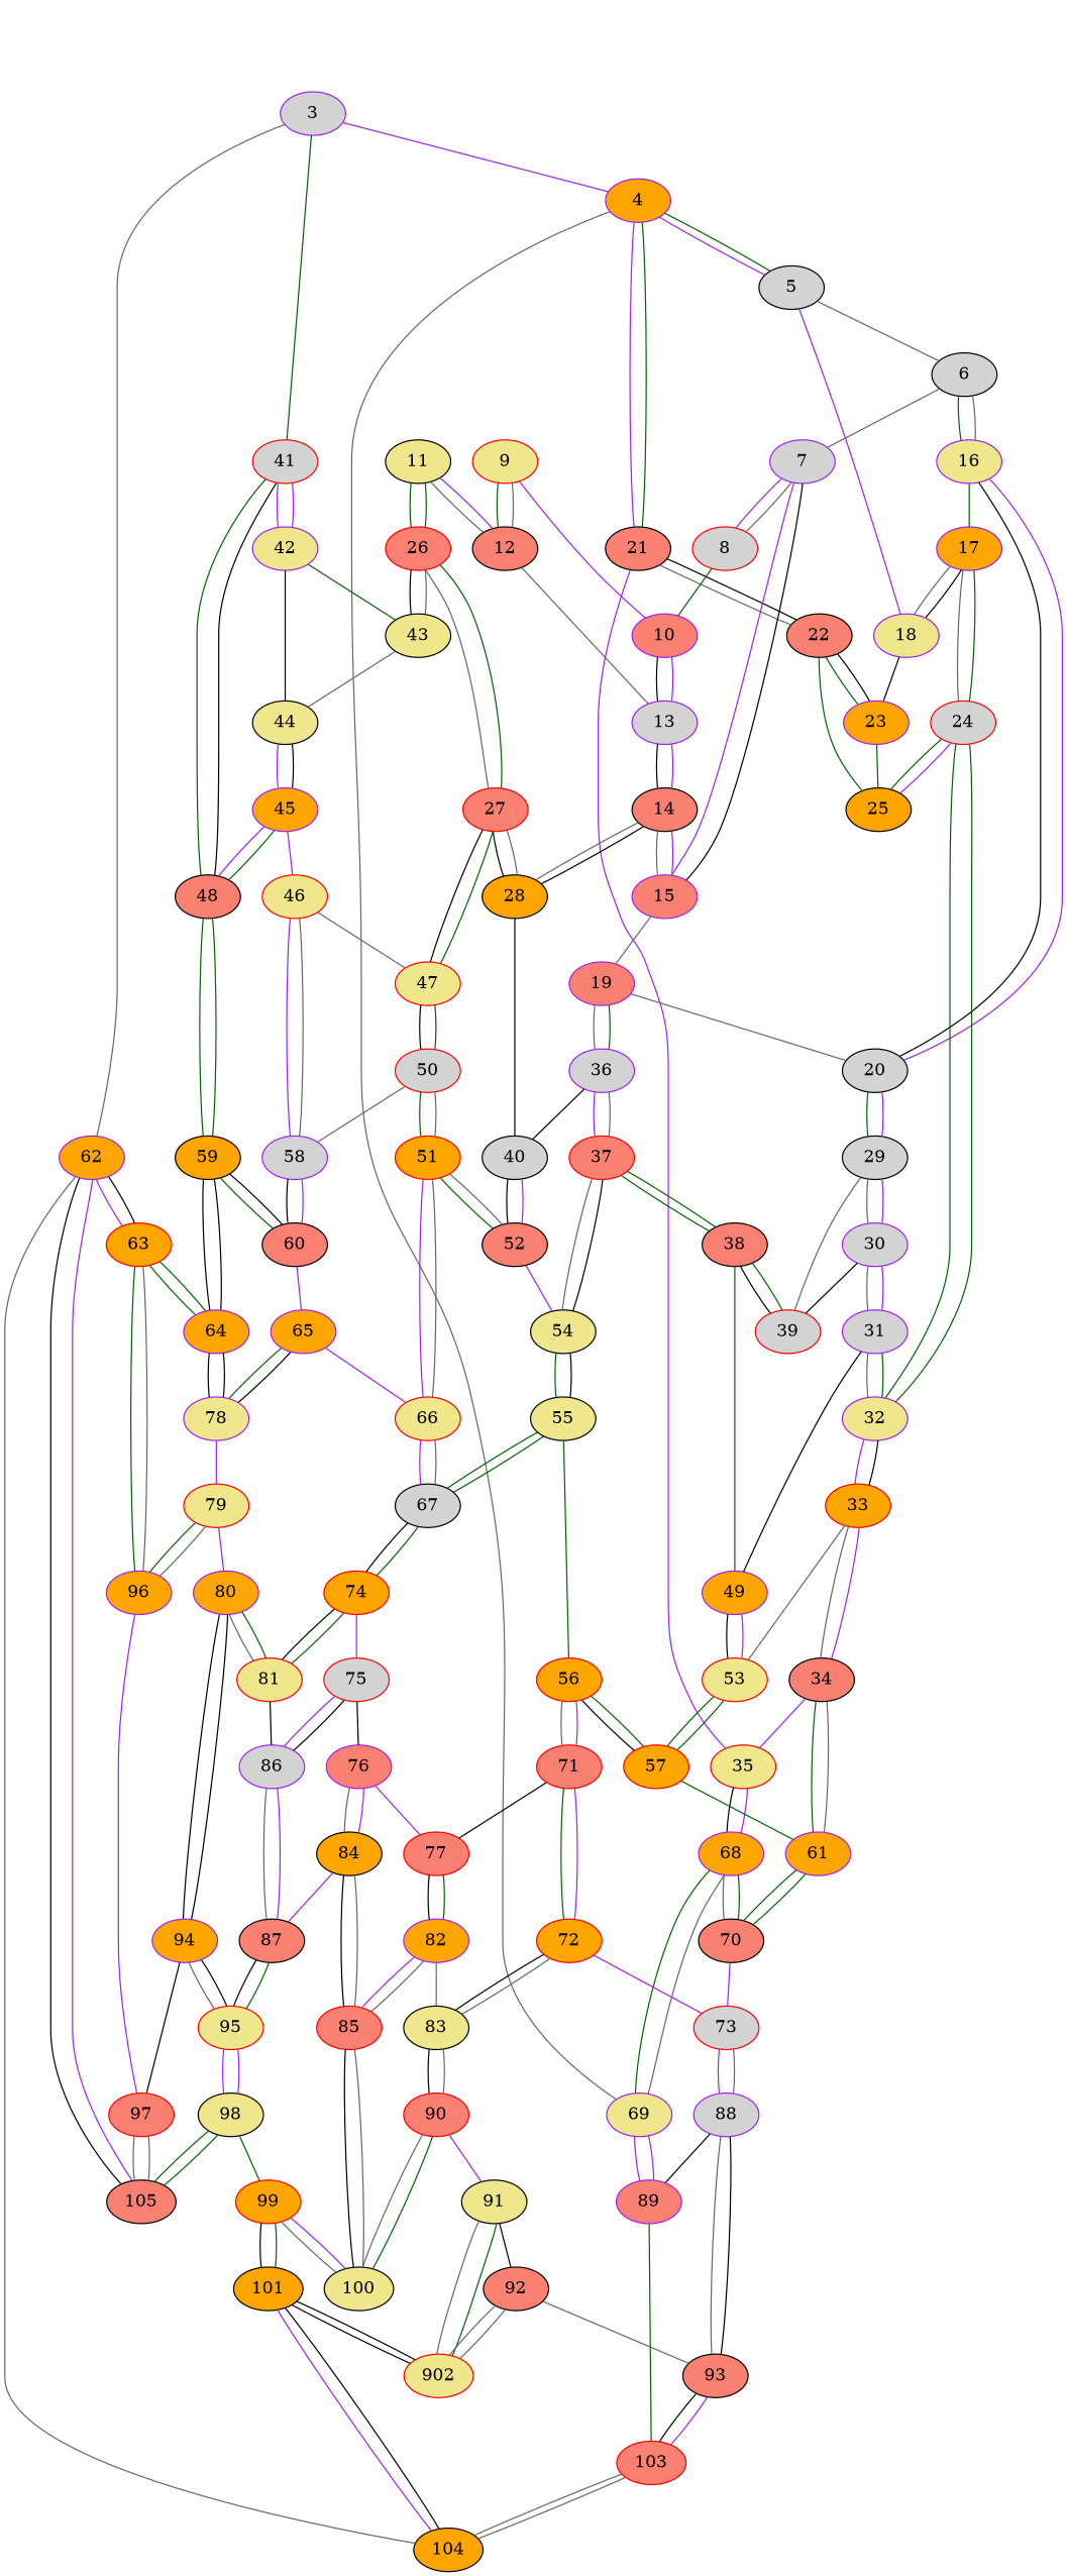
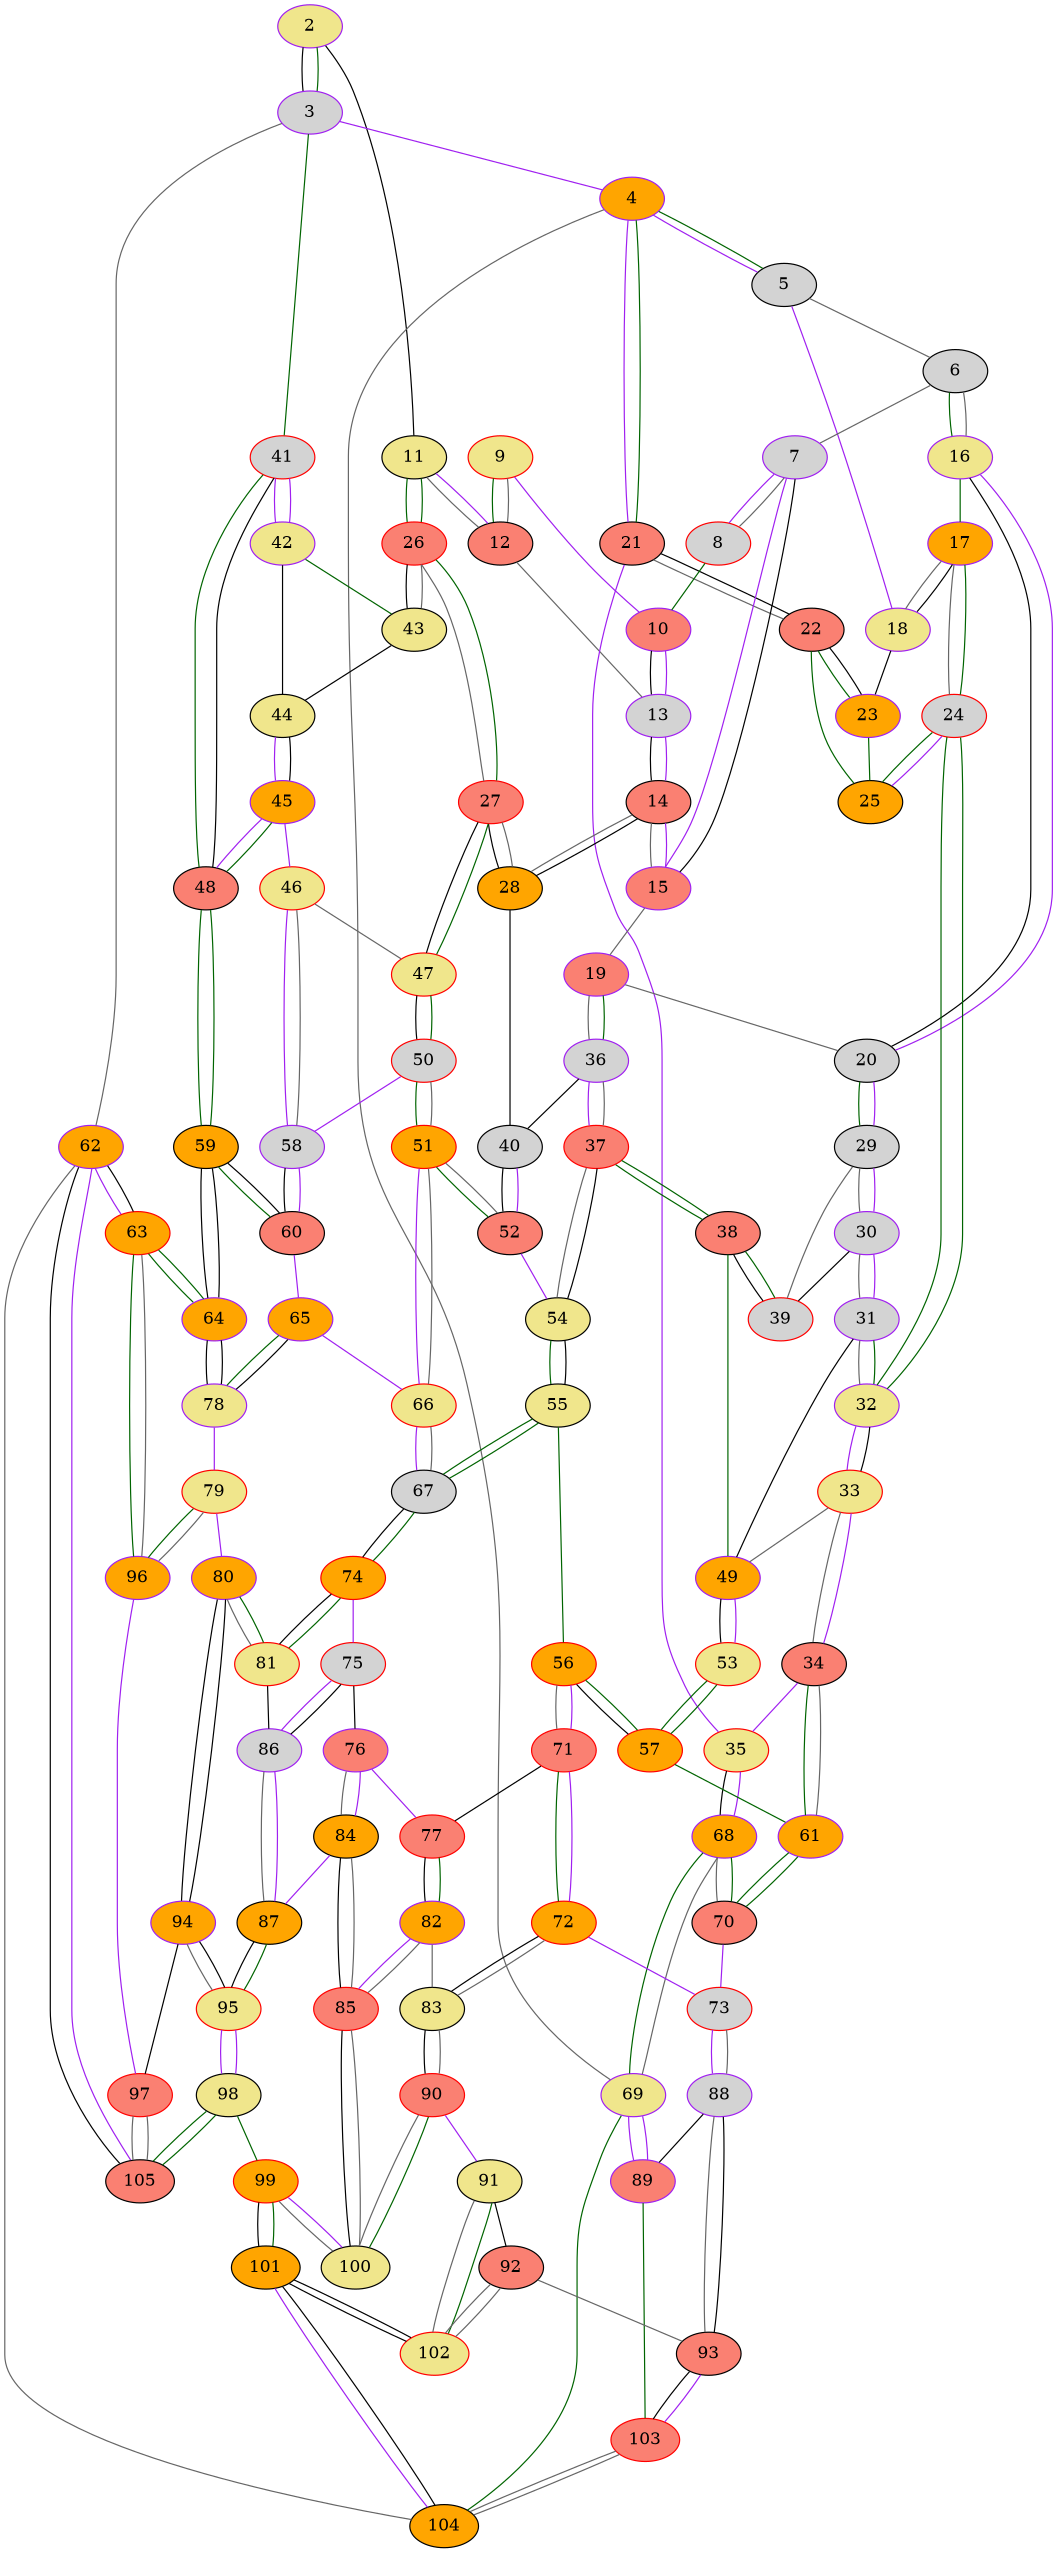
  graph {
    node [color=purple fillcolor=salmon style=filled]
    edge [color=darkgreen]
+   2 [fillcolor=khaki]
    3 [fillcolor=lightgrey]
    11 [color=black fillcolor=khaki]
    9 [color=red fillcolor=khaki]
    10
    12 [color=black]
    4 [fillcolor=orange]
    41 [color=red fillcolor=lightgrey]
    62 [fillcolor=orange]
    26 [color=red]
    5 [color=black fillcolor=lightgrey]
    21 [color=black]
    69 [fillcolor=khaki]
    42 [fillcolor=khaki]
    48 [color=black]
    63 [color=red fillcolor=orange]
    104 [color=black fillcolor=orange]
    105 [color=black]
    6 [color=black fillcolor=lightgrey]
    18 [fillcolor=khaki]
    22 [color=black]
    35 [color=red fillcolor=khaki]
    89
    7 [fillcolor=lightgrey]
    16 [fillcolor=khaki]
    23 [fillcolor=orange]
    8 [color=red fillcolor=lightgrey]
    15
    17 [fillcolor=orange]
    20 [color=black fillcolor=lightgrey]
    19
    13 [fillcolor=lightgrey]
    14 [color=black]
    27 [color=red]
    43 [color=black fillcolor=khaki]
    28 [color=black fillcolor=orange]
    40 [color=black fillcolor=lightgrey]
    36 [fillcolor=lightgrey]
    24 [color=red fillcolor=lightgrey]
    29 [color=black fillcolor=lightgrey]
    25 [color=black fillcolor=orange]
    32 [fillcolor=khaki]
    37 [color=red]
    30 [fillcolor=lightgrey]
    39 [color=red fillcolor=lightgrey]
    68 [fillcolor=orange]
-   33 [color=red fillcolor=orange]
+   33 [color=red fillcolor=khaki]
    47 [color=red fillcolor=khaki]
    44 [color=black fillcolor=khaki]
    50 [color=red fillcolor=lightgrey]
    52 [color=black]
    31 [fillcolor=lightgrey]
    49 [fillcolor=orange]
    53 [color=red fillcolor=khaki]
    34 [color=black]
    61 [fillcolor=orange]
    57 [color=red fillcolor=orange]
    70 [color=black]
    38 [color=black]
    54 [color=black fillcolor=khaki]
    55 [color=black fillcolor=khaki]
    59 [color=black fillcolor=orange]
    45 [fillcolor=orange]
    46 [color=red fillcolor=khaki]
    58 [fillcolor=lightgrey]
    60 [color=black]
    51 [color=red fillcolor=orange]
    64 [fillcolor=orange]
    66 [color=red fillcolor=khaki]
    67 [color=black fillcolor=lightgrey]
    56 [color=red fillcolor=orange]
    71 [color=red]
    74 [color=red fillcolor=orange]
    72 [color=red fillcolor=orange]
    77 [color=red]
    65 [fillcolor=orange]
    78 [fillcolor=khaki]
    73 [color=red fillcolor=lightgrey]
    96 [fillcolor=orange]
    97 [color=red]
    79 [color=red fillcolor=khaki]
    75 [color=red fillcolor=lightgrey]
    81 [color=red fillcolor=khaki]
    103 [color=red]
    88 [fillcolor=lightgrey]
    83 [color=black fillcolor=khaki]
    82 [fillcolor=orange]
    90 [color=red]
    93 [color=black]
    76
    86 [fillcolor=lightgrey]
    84 [color=black fillcolor=orange]
-   87 [color=black]
+   87 [color=black fillcolor=orange]
    85 [color=red]
    80 [fillcolor=orange]
    94 [fillcolor=orange]
    95 [color=red fillcolor=khaki]
    100 [color=black fillcolor=khaki]
    91 [color=black fillcolor=khaki]
    98 [color=black fillcolor=khaki]
    92 [color=black]
-   102 [color=red fillcolor=khaki label=902]
+   102 [color=red fillcolor=khaki]
    99 [color=red fillcolor=orange]
    101 [color=black fillcolor=orange]
+   2 -- 3 [color=black]
+   2 -- 3
+   2 -- 11 [color=black]
    3 -- 4 [color=purple]
    3 -- 41
    3 -- 62 [color=gray40]
    11 -- 12 [color=gray40]
    11 -- 12 [color=purple]
    11 -- 26
    11 -- 26
    9 -- 10 [color=purple]
    9 -- 12
    9 -- 12 [color=gray40]
    10 -- 13 [color=black]
    10 -- 13 [color=purple]
    12 -- 13 [color=gray40]
    4 -- 5 [color=purple]
    4 -- 5
    4 -- 21 [color=purple]
    4 -- 21
    4 -- 69 [color=gray40]
    41 -- 42 [color=purple]
    41 -- 42 [color=purple]
    41 -- 48
    41 -- 48 [color=black]
    62 -- 63 [color=purple]
    62 -- 63 [color=black]
    62 -- 104 [color=gray40]
    62 -- 105 [color=black]
    62 -- 105 [color=purple]
    26 -- 27 [color=gray40]
    26 -- 27
    26 -- 43 [color=black]
    26 -- 43 [color=gray40]
    5 -- 6 [color=gray40]
    5 -- 18 [color=purple]
    21 -- 22 [color=gray40]
    21 -- 22 [color=black]
    21 -- 35 [color=purple]
+   69 -- 104
    69 -- 89 [color=purple]
    69 -- 89 [color=purple]
    42 -- 43
    42 -- 44 [color=black]
    48 -- 59
    48 -- 59
    63 -- 64
    63 -- 64
    63 -- 96
    63 -- 96 [color=gray40]
    6 -- 7 [color=gray40]
    6 -- 16
    6 -- 16 [color=gray40]
    18 -- 23 [color=black]
    22 -- 23
    22 -- 23 [color=black]
    22 -- 25
    35 -- 68 [color=black]
    35 -- 68 [color=purple]
    89 -- 103
    7 -- 8 [color=purple]
    7 -- 8 [color=gray40]
    7 -- 15 [color=purple]
    7 -- 15 [color=black]
    16 -- 17
    16 -- 20 [color=black]
    16 -- 20 [color=purple]
    23 -- 25
    8 -- 10
    15 -- 19 [color=gray40]
    17 -- 18 [color=gray40]
    17 -- 18 [color=black]
    17 -- 24 [color=gray40]
    17 -- 24
    20 -- 29
    20 -- 29 [color=purple]
    19 -- 20 [color=gray40]
    19 -- 36 [color=gray40]
    19 -- 36
    13 -- 14 [color=black]
    13 -- 14 [color=purple]
    14 -- 15 [color=gray40]
    14 -- 15 [color=purple]
    14 -- 28 [color=gray40]
    14 -- 28 [color=black]
    27 -- 28 [color=black]
    27 -- 28 [color=gray40]
    27 -- 47 [color=black]
    27 -- 47
-   43 -- 44 [color=gray40]
+   43 -- 44 [color=black]
    28 -- 40 [color=black]
    40 -- 52 [color=black]
    40 -- 52 [color=purple]
    36 -- 40 [color=black]
    36 -- 37 [color=purple]
    36 -- 37 [color=gray40]
    24 -- 25
    24 -- 25 [color=purple]
    24 -- 32
    24 -- 32
    29 -- 30 [color=gray40]
    29 -- 30 [color=purple]
    29 -- 39 [color=gray40]
    32 -- 33 [color=purple]
    32 -- 33 [color=black]
    37 -- 38
    37 -- 38
    37 -- 54 [color=gray40]
    37 -- 54 [color=black]
    30 -- 39 [color=black]
    30 -- 31 [color=gray40]
    30 -- 31 [color=purple]
    68 -- 69
    68 -- 69 [color=gray40]
    68 -- 70 [color=gray40]
    68 -- 70
-   33 -- 53 [color=gray40]
+   33 -- 49 [color=gray40]
    33 -- 34 [color=gray40]
    33 -- 34 [color=purple]
    47 -- 50 [color=black]
    47 -- 50
    44 -- 45 [color=purple]
    44 -- 45 [color=black]
-   50 -- 58 [color=gray40]
+   50 -- 58 [color=purple]
    50 -- 51
    50 -- 51 [color=gray40]
    52 -- 54 [color=purple]
    31 -- 32 [color=gray40]
    31 -- 32
    31 -- 49 [color=black]
    49 -- 53 [color=black]
    49 -- 53 [color=purple]
    53 -- 57
    53 -- 57
    34 -- 35 [color=purple]
    34 -- 61
    34 -- 61 [color=gray40]
    61 -- 70
    61 -- 70
    57 -- 61
    70 -- 73 [color=purple]
    38 -- 39 [color=black]
    38 -- 39
    38 -- 49
    54 -- 55
    54 -- 55 [color=black]
    55 -- 67
    55 -- 67
    55 -- 56
    59 -- 60
    59 -- 60 [color=black]
    59 -- 64 [color=black]
    59 -- 64 [color=black]
    45 -- 48 [color=purple]
    45 -- 48
    45 -- 46 [color=purple]
    46 -- 47 [color=gray40]
    46 -- 58 [color=purple]
    46 -- 58 [color=gray40]
    58 -- 60 [color=black]
    58 -- 60 [color=purple]
    60 -- 65 [color=purple]
    51 -- 52
    51 -- 52 [color=gray40]
    51 -- 66 [color=purple]
    51 -- 66 [color=gray40]
    64 -- 78 [color=black]
    64 -- 78 [color=black]
    66 -- 67 [color=purple]
    66 -- 67 [color=gray40]
    67 -- 74 [color=black]
    67 -- 74
    56 -- 57 [color=black]
    56 -- 57
    56 -- 71 [color=gray40]
    56 -- 71 [color=purple]
    71 -- 72
    71 -- 72 [color=purple]
    71 -- 77 [color=black]
    74 -- 75 [color=purple]
    74 -- 81 [color=black]
    74 -- 81
    72 -- 73 [color=purple]
    72 -- 83 [color=black]
    72 -- 83 [color=gray40]
    77 -- 82 [color=black]
    77 -- 82
    65 -- 66 [color=purple]
    65 -- 78
    65 -- 78 [color=black]
    78 -- 79 [color=purple]
    73 -- 88 [color=purple]
    73 -- 88 [color=gray40]
    96 -- 97 [color=purple]
    97 -- 105 [color=gray40]
    97 -- 105 [color=gray40]
    79 -- 96
    79 -- 96 [color=gray40]
    79 -- 80 [color=purple]
    75 -- 76 [color=black]
    75 -- 86 [color=purple]
    75 -- 86 [color=black]
    81 -- 86 [color=black]
    103 -- 104 [color=gray40]
    103 -- 104 [color=gray40]
    88 -- 89 [color=black]
    88 -- 93 [color=gray40]
    88 -- 93 [color=black]
    83 -- 90 [color=black]
    83 -- 90 [color=gray40]
    82 -- 83 [color=gray40]
    82 -- 85 [color=purple]
    82 -- 85 [color=gray40]
    90 -- 100 [color=gray40]
    90 -- 100
    90 -- 91 [color=purple]
    93 -- 103 [color=black]
    93 -- 103 [color=purple]
    76 -- 77 [color=purple]
    76 -- 84 [color=gray40]
    76 -- 84 [color=purple]
    86 -- 87 [color=gray40]
    86 -- 87 [color=purple]
    84 -- 87 [color=purple]
    84 -- 85 [color=black]
    84 -- 85 [color=gray40]
    87 -- 95 [color=black]
    87 -- 95
    85 -- 100 [color=black]
    85 -- 100 [color=gray40]
    80 -- 81 [color=gray40]
    80 -- 81
    80 -- 94 [color=black]
    80 -- 94 [color=black]
    94 -- 97 [color=black]
    94 -- 95 [color=gray40]
    94 -- 95 [color=black]
    95 -- 98 [color=purple]
    95 -- 98 [color=purple]
    91 -- 92 [color=black]
    91 -- 102 [color=gray40]
    91 -- 102
    98 -- 105
    98 -- 105
    98 -- 99
    92 -- 93 [color=gray40]
    92 -- 102 [color=gray40]
    92 -- 102 [color=gray40]
    99 -- 100 [color=gray40]
    99 -- 100 [color=purple]
    99 -- 101 [color=black]
    99 -- 101
    101 -- 104 [color=purple]
    101 -- 104 [color=black]
    101 -- 102 [color=black]
    101 -- 102 [color=black]
  }
